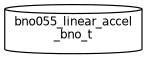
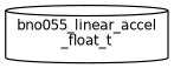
  digraph {
    rankdir=LR
-   n1 [color=black fillcolor=white fontname=Helvetica fontsize=10 height=0.2 label="bno055_linear_accel\l_bno_t" shape=cylinder style=filled width=0.4]
+   n1 [color=black fillcolor=white fontname=Helvetica fontsize=10 height=0.2 label="bno055_linear_accel\l_float_t" shape=cylinder style=filled width=0.4]
  }
